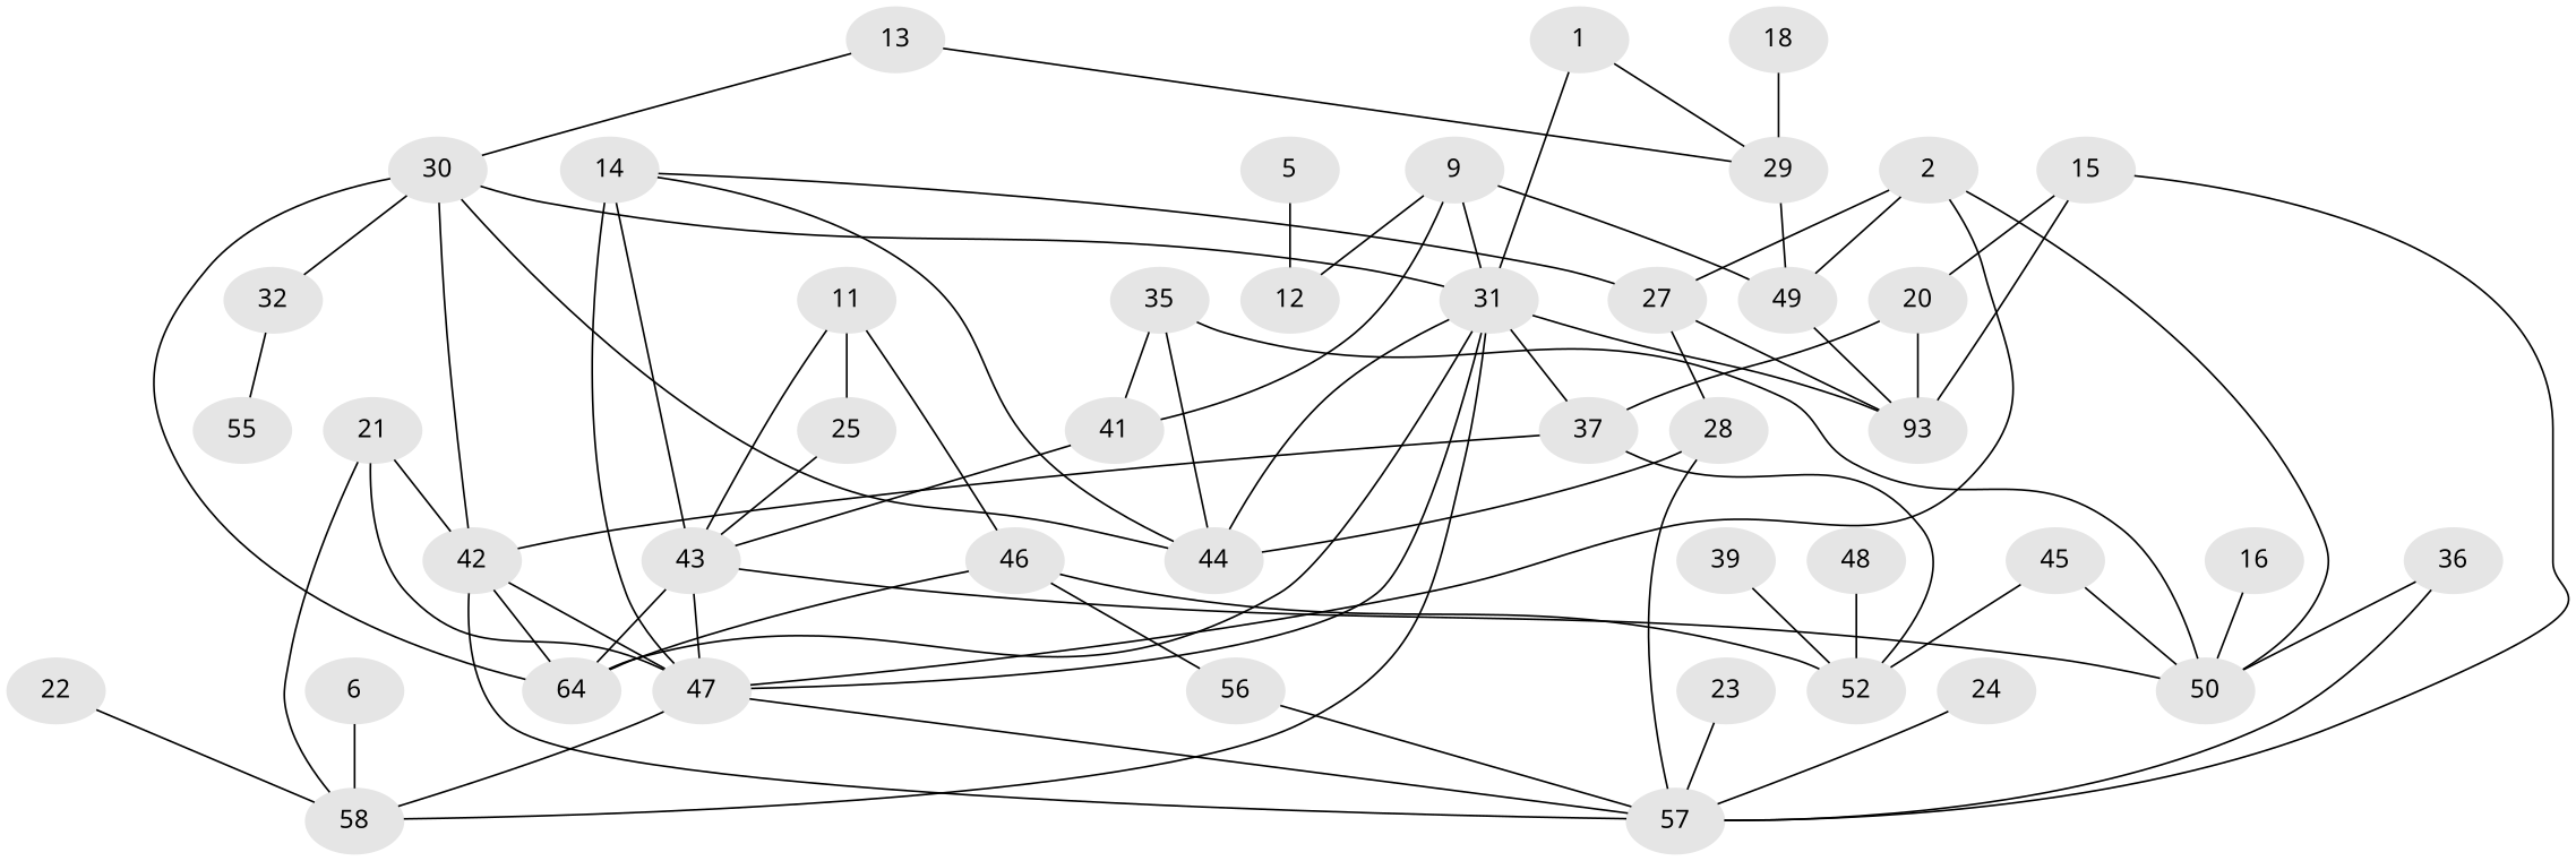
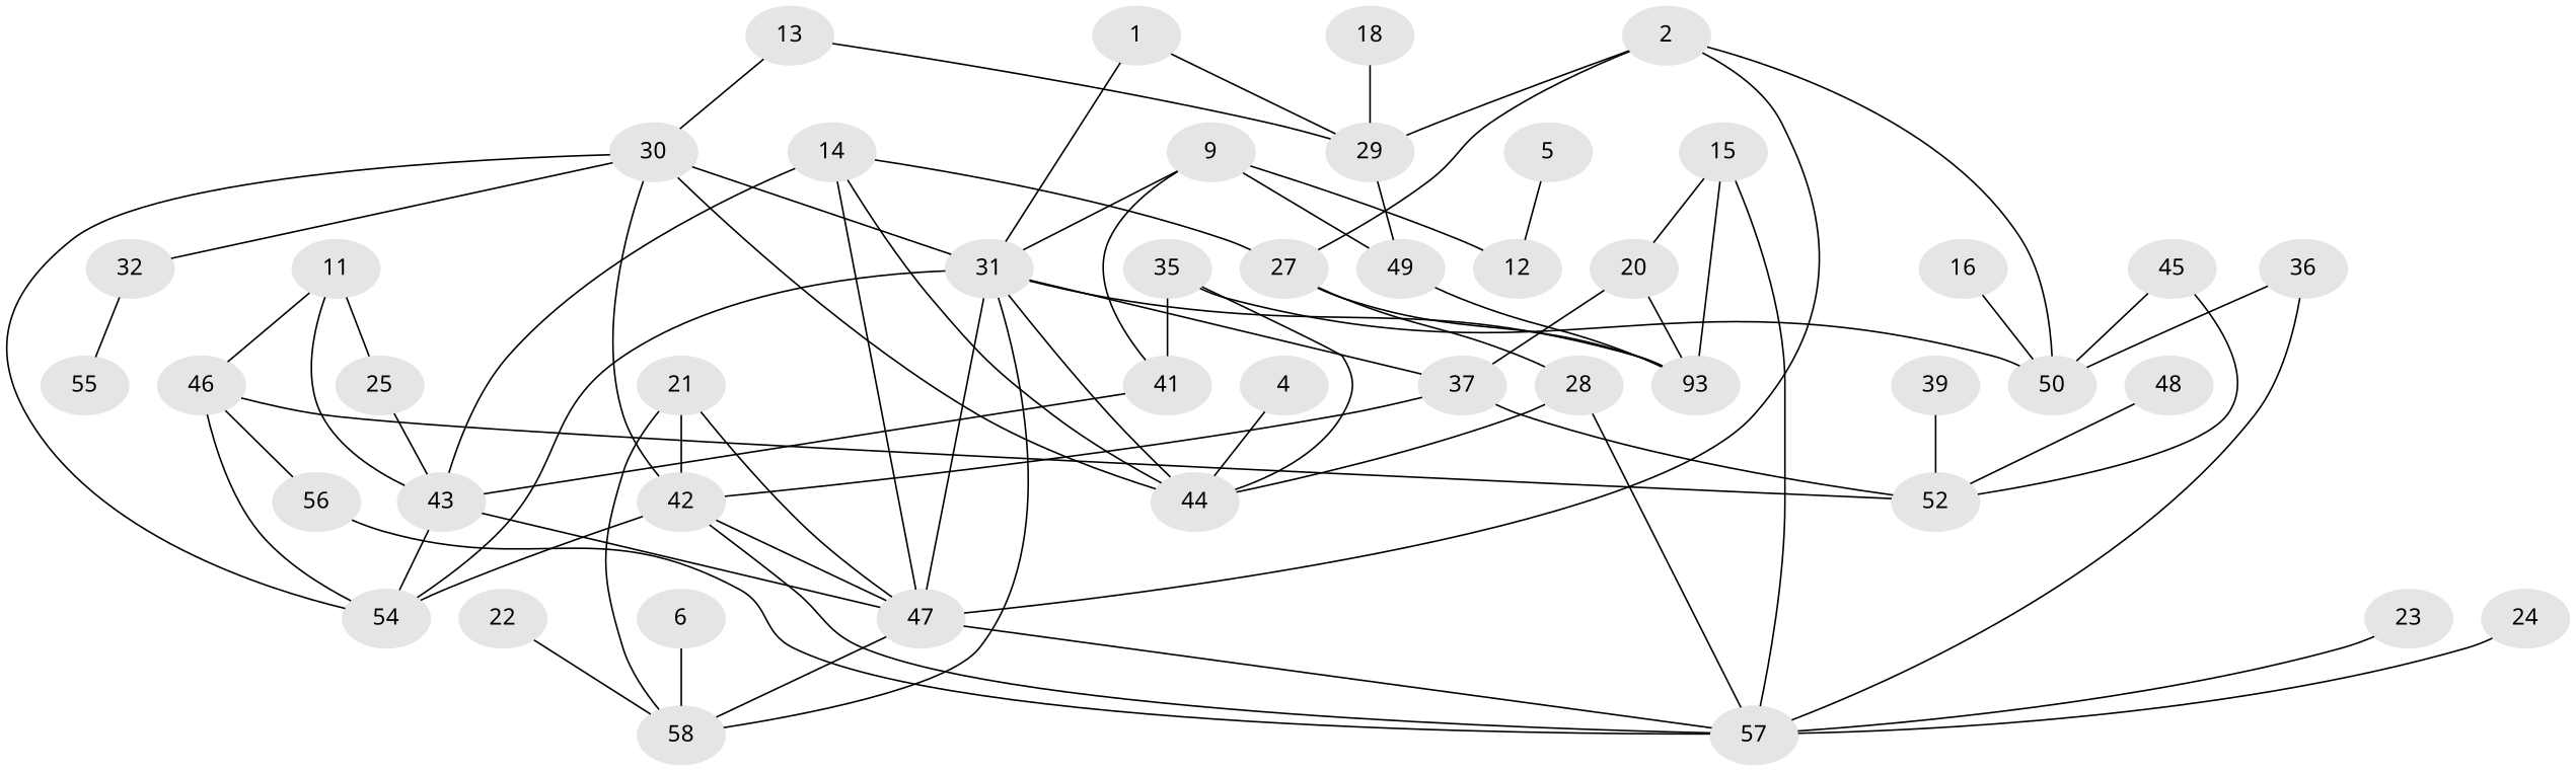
  graph {
    fontname="Noto Sans"
    node [color=gray90 fontname="Noto Sans" style=filled]
    edge [fontname="Noto Sans" weight=1.0]
    1
    29
    31
    49
    47
    44
    58
    n8 [label=93]
    37
-   54 [label=64]
+   54
    2
    27
    50
    28
    57
+   4
    5
    12
    6
    9
    41
    43
    11
    46
    25
    52
    56
    13
    30
    42
    32
    14
    15
    20
    16
    18
    21
    22
    23
    24
    55
    35
    36
    39
    45
    48
    1 -- 29
    1 -- 31
    29 -- 49 [weight=2.0]
    31 -- 47
    31 -- 44
    31 -- 58
    31 -- n8
    31 -- 37
    31 -- 54
    49 -- n8
    47 -- 58
    47 -- 57
    37 -- 52
    37 -- 42
-   2 -- 49
+   2 -- 29
    2 -- 47
    2 -- 27
    2 -- 50
    27 -- n8
    27 -- 28
    28 -- 44
    28 -- 57
+   4 -- 44
    5 -- 12
    6 -- 58
    9 -- 31
    9 -- 49
    9 -- 12
    9 -- 41
    41 -- 43
    43 -- 47
    43 -- 54
-   43 -- 50
    11 -- 43
    11 -- 46
    11 -- 25 [weight=2.0]
    46 -- 54
    46 -- 52
    46 -- 56
    25 -- 43
    56 -- 57
    13 -- 29
    13 -- 30
    30 -- 31
    30 -- 44
    30 -- 54
    30 -- 42
    30 -- 32
    42 -- 47
    42 -- 54
    42 -- 57
    32 -- 55
    14 -- 47
    14 -- 44
    14 -- 27
    14 -- 43 [weight=2.0]
    15 -- n8
    15 -- 57
    15 -- 20
    20 -- n8
    20 -- 37
    16 -- 50
    18 -- 29
    21 -- 47
    21 -- 58
    21 -- 42
    22 -- 58
    23 -- 57
    24 -- 57
    35 -- 44
    35 -- 50
    35 -- 41
    36 -- 50
    36 -- 57
    39 -- 52
    45 -- 50
    45 -- 52
    48 -- 52
  }
